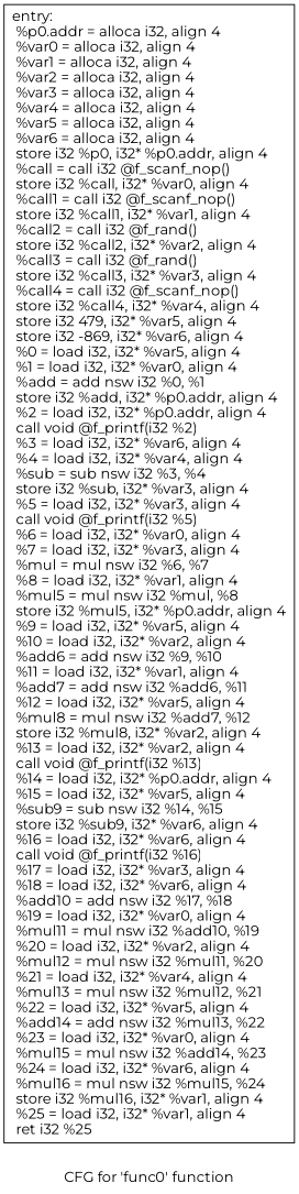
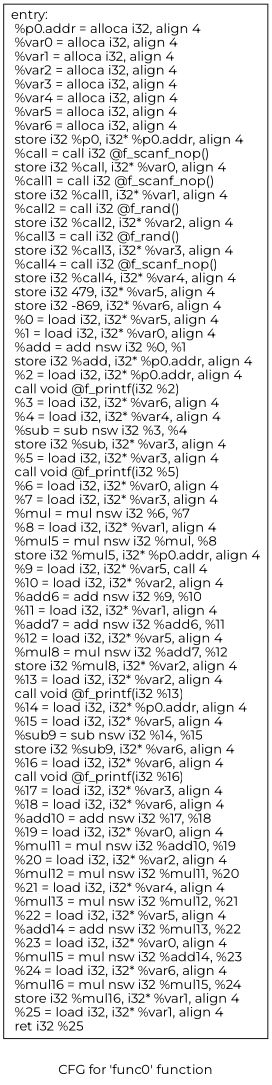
  digraph {
    label="CFG for 'func0' function"
    fontname=Montserrat
-   n1 [label="{entry:\l  %p0.addr = alloca i32, align 4\l  %var0 = alloca i32, align 4\l  %var1 = alloca i32, align 4\l  %var2 = alloca i32, align 4\l  %var3 = alloca i32, align 4\l  %var4 = alloca i32, align 4\l  %var5 = alloca i32, align 4\l  %var6 = alloca i32, align 4\l  store i32 %p0, i32* %p0.addr, align 4\l  %call = call i32 @f_scanf_nop()\l  store i32 %call, i32* %var0, align 4\l  %call1 = call i32 @f_scanf_nop()\l  store i32 %call1, i32* %var1, align 4\l  %call2 = call i32 @f_rand()\l  store i32 %call2, i32* %var2, align 4\l  %call3 = call i32 @f_rand()\l  store i32 %call3, i32* %var3, align 4\l  %call4 = call i32 @f_scanf_nop()\l  store i32 %call4, i32* %var4, align 4\l  store i32 479, i32* %var5, align 4\l  store i32 -869, i32* %var6, align 4\l  %0 = load i32, i32* %var5, align 4\l  %1 = load i32, i32* %var0, align 4\l  %add = add nsw i32 %0, %1\l  store i32 %add, i32* %p0.addr, align 4\l  %2 = load i32, i32* %p0.addr, align 4\l  call void @f_printf(i32 %2)\l  %3 = load i32, i32* %var6, align 4\l  %4 = load i32, i32* %var4, align 4\l  %sub = sub nsw i32 %3, %4\l  store i32 %sub, i32* %var3, align 4\l  %5 = load i32, i32* %var3, align 4\l  call void @f_printf(i32 %5)\l  %6 = load i32, i32* %var0, align 4\l  %7 = load i32, i32* %var3, align 4\l  %mul = mul nsw i32 %6, %7\l  %8 = load i32, i32* %var1, align 4\l  %mul5 = mul nsw i32 %mul, %8\l  store i32 %mul5, i32* %p0.addr, align 4\l  %9 = load i32, i32* %var5, align 4\l  %10 = load i32, i32* %var2, align 4\l  %add6 = add nsw i32 %9, %10\l  %11 = load i32, i32* %var1, align 4\l  %add7 = add nsw i32 %add6, %11\l  %12 = load i32, i32* %var5, align 4\l  %mul8 = mul nsw i32 %add7, %12\l  store i32 %mul8, i32* %var2, align 4\l  %13 = load i32, i32* %var2, align 4\l  call void @f_printf(i32 %13)\l  %14 = load i32, i32* %p0.addr, align 4\l  %15 = load i32, i32* %var5, align 4\l  %sub9 = sub nsw i32 %14, %15\l  store i32 %sub9, i32* %var6, align 4\l  %16 = load i32, i32* %var6, align 4\l  call void @f_printf(i32 %16)\l  %17 = load i32, i32* %var3, align 4\l  %18 = load i32, i32* %var6, align 4\l  %add10 = add nsw i32 %17, %18\l  %19 = load i32, i32* %var0, align 4\l  %mul11 = mul nsw i32 %add10, %19\l  %20 = load i32, i32* %var2, align 4\l  %mul12 = mul nsw i32 %mul11, %20\l  %21 = load i32, i32* %var4, align 4\l  %mul13 = mul nsw i32 %mul12, %21\l  %22 = load i32, i32* %var5, align 4\l  %add14 = add nsw i32 %mul13, %22\l  %23 = load i32, i32* %var0, align 4\l  %mul15 = mul nsw i32 %add14, %23\l  %24 = load i32, i32* %var6, align 4\l  %mul16 = mul nsw i32 %mul15, %24\l  store i32 %mul16, i32* %var1, align 4\l  %25 = load i32, i32* %var1, align 4\l  ret i32 %25\l}" shape=record fontname=Montserrat]
+   n1 [label="{entry:\l  %p0.addr = alloca i32, align 4\l  %var0 = alloca i32, align 4\l  %var1 = alloca i32, align 4\l  %var2 = alloca i32, align 4\l  %var3 = alloca i32, align 4\l  %var4 = alloca i32, align 4\l  %var5 = alloca i32, align 4\l  %var6 = alloca i32, align 4\l  store i32 %p0, i32* %p0.addr, align 4\l  %call = call i32 @f_scanf_nop()\l  store i32 %call, i32* %var0, align 4\l  %call1 = call i32 @f_scanf_nop()\l  store i32 %call1, i32* %var1, align 4\l  %call2 = call i32 @f_rand()\l  store i32 %call2, i32* %var2, align 4\l  %call3 = call i32 @f_rand()\l  store i32 %call3, i32* %var3, align 4\l  %call4 = call i32 @f_scanf_nop()\l  store i32 %call4, i32* %var4, align 4\l  store i32 479, i32* %var5, align 4\l  store i32 -869, i32* %var6, align 4\l  %0 = load i32, i32* %var5, align 4\l  %1 = load i32, i32* %var0, align 4\l  %add = add nsw i32 %0, %1\l  store i32 %add, i32* %p0.addr, align 4\l  %2 = load i32, i32* %p0.addr, align 4\l  call void @f_printf(i32 %2)\l  %3 = load i32, i32* %var6, align 4\l  %4 = load i32, i32* %var4, align 4\l  %sub = sub nsw i32 %3, %4\l  store i32 %sub, i32* %var3, align 4\l  %5 = load i32, i32* %var3, align 4\l  call void @f_printf(i32 %5)\l  %6 = load i32, i32* %var0, align 4\l  %7 = load i32, i32* %var3, align 4\l  %mul = mul nsw i32 %6, %7\l  %8 = load i32, i32* %var1, align 4\l  %mul5 = mul nsw i32 %mul, %8\l  store i32 %mul5, i32* %p0.addr, align 4\l  %9 = load i32, i32* %var5, call 4\l  %10 = load i32, i32* %var2, align 4\l  %add6 = add nsw i32 %9, %10\l  %11 = load i32, i32* %var1, align 4\l  %add7 = add nsw i32 %add6, %11\l  %12 = load i32, i32* %var5, align 4\l  %mul8 = mul nsw i32 %add7, %12\l  store i32 %mul8, i32* %var2, align 4\l  %13 = load i32, i32* %var2, align 4\l  call void @f_printf(i32 %13)\l  %14 = load i32, i32* %p0.addr, align 4\l  %15 = load i32, i32* %var5, align 4\l  %sub9 = sub nsw i32 %14, %15\l  store i32 %sub9, i32* %var6, align 4\l  %16 = load i32, i32* %var6, align 4\l  call void @f_printf(i32 %16)\l  %17 = load i32, i32* %var3, align 4\l  %18 = load i32, i32* %var6, align 4\l  %add10 = add nsw i32 %17, %18\l  %19 = load i32, i32* %var0, align 4\l  %mul11 = mul nsw i32 %add10, %19\l  %20 = load i32, i32* %var2, align 4\l  %mul12 = mul nsw i32 %mul11, %20\l  %21 = load i32, i32* %var4, align 4\l  %mul13 = mul nsw i32 %mul12, %21\l  %22 = load i32, i32* %var5, align 4\l  %add14 = add nsw i32 %mul13, %22\l  %23 = load i32, i32* %var0, align 4\l  %mul15 = mul nsw i32 %add14, %23\l  %24 = load i32, i32* %var6, align 4\l  %mul16 = mul nsw i32 %mul15, %24\l  store i32 %mul16, i32* %var1, align 4\l  %25 = load i32, i32* %var1, align 4\l  ret i32 %25\l}" shape=record fontname=Montserrat]
  }
